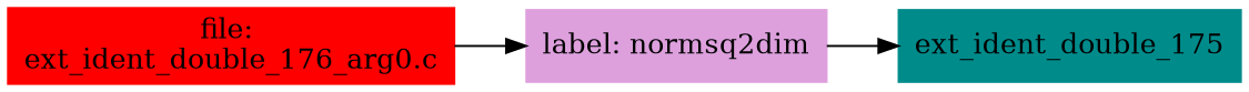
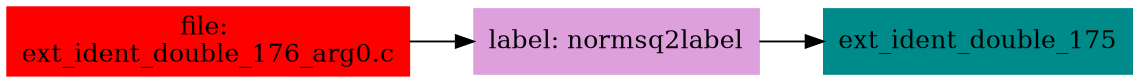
  digraph {
    rankdir=LR
    node [shape=box style=filled]
    n1 [color=red label="file: \next_ident_double_176_arg0.c"]
-   n2 [color=plum label="label: normsq2dim"]
+   n2 [color=plum label="label: normsq2label"]
    n3 [color=cyan4 label=ext_ident_double_175]
    n1 -> n2
    n2 -> n3
  }
